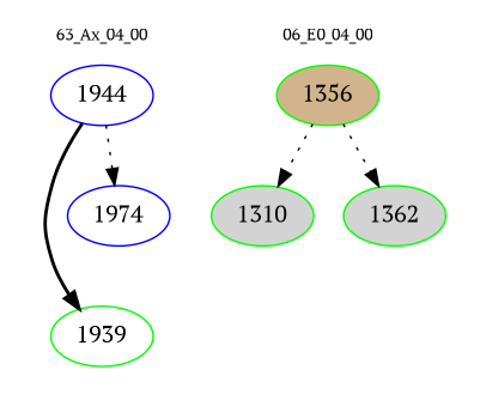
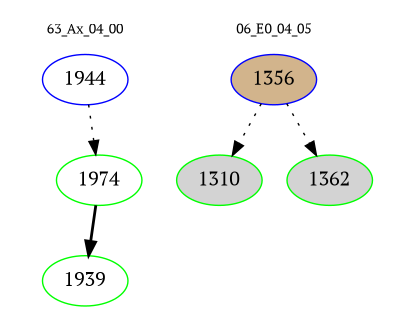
  digraph {
    fontname="PT Serif"
    node [color=green fillcolor=white fontname="PT Serif" style=filled]
    edge [color=black fontname="PT Serif" style=dotted]
    n1 [color=blue label=1944]
    n2 [label=1939]
-   n3 [color=blue label=1974]
-   n4 [fillcolor=tan label=1356]
+   n3 [label=1974]
+   n4 [color=blue fillcolor=tan label=1356]
    n5 [fillcolor=lightgrey label=1310]
    n6 [fillcolor=lightgrey label=1362]
    subgraph cluster_1 {
      color=white
      fontsize=10
      label="63_Ax_04_00"
      n1
      n2
      n3
    }
    subgraph cluster_2 {
      color=white
      fontsize=10
-     label="06_E0_04_00"
+     label="06_E0_04_05"
      n4
      n5
      n6
    }
-   n1 -> n2 [style=bold]
+   n3 -> n2 [style=bold]
    n1 -> n3
    n4 -> n5
    n4 -> n6
  }
